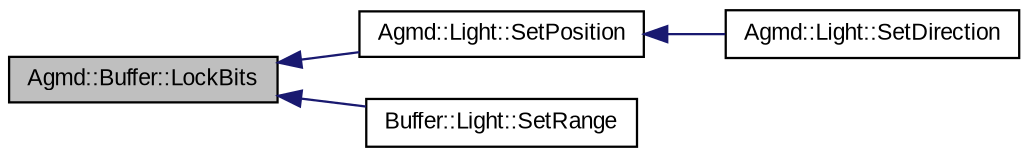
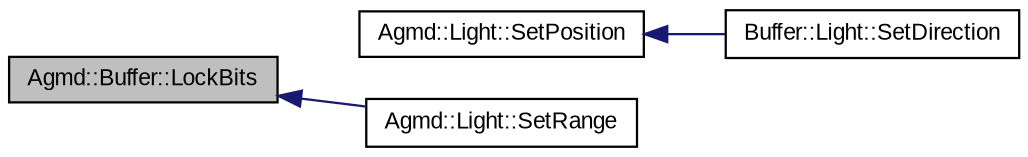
  digraph {
    fontname="Liberation Sans"
    rankdir=LR
    node [color=black fillcolor=white fontname="Liberation Sans" fontsize=10 shape=record style=filled]
    edge [color=midnightblue dir=back fontname="Liberation Sans" fontsize=10 labelfontname=Helvetica labelfontsize=10 style=solid]
    n1 [fillcolor=grey75 fontcolor=black height=0.2 label="Agmd::Buffer::LockBits" width=0.4]
    n2 [height=0.2 label="Agmd::Light::SetPosition" width=0.4]
-   n3 [height=0.2 label="Buffer::Light::SetRange" width=0.4]
-   n4 [height=0.2 label="Agmd::Light::SetDirection" width=0.4]
-   n1 -> n2
+   n3 [height=0.2 label="Agmd::Light::SetRange" width=0.4]
+   n4 [height=0.2 label="Buffer::Light::SetDirection" width=0.4]
    n1 -> n3
    n2 -> n4
  }
